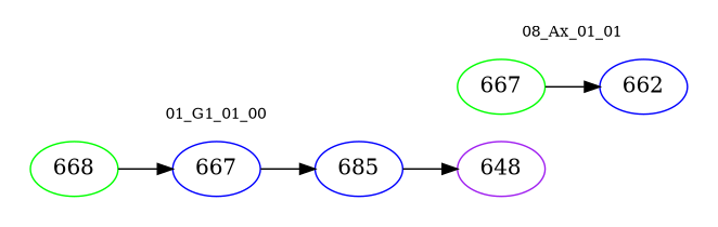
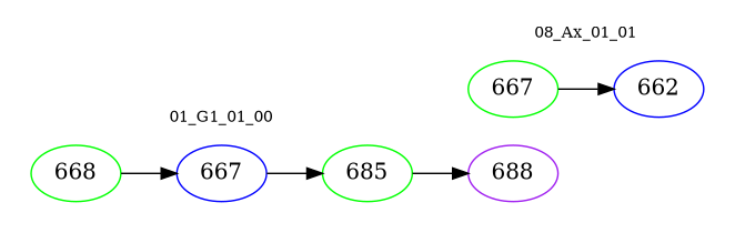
  digraph {
    rankdir=LR
    node [color=blue]
    edge [color=black]
    n1 [color=green label=667]
    n2 [label=662]
-   n3 [color=purple label=648]
+   n3 [color=purple label=688]
    n4 [color=green label=668]
    n5 [label=667]
-   n6 [label=685]
+   n6 [color=green label=685]
    subgraph cluster_1 {
      color=white
      fontsize=10
      label="08_Ax_01_01"
      n1
      n2
      n3
    }
    subgraph cluster_2 {
      color=white
      fontsize=10
      label="01_G1_01_00"
      n4
      n5
      n6
    }
    n1 -> n2
    n4 -> n5
    n5 -> n6
    n6 -> n3
  }
